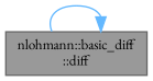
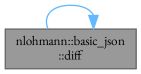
  digraph {
    rankdir=RL
    fontname="EB Garamond"
-   n1 [color=gray40 fillcolor=grey60 fontcolor=black fontname="EB Garamond" fontsize=10 height=0.2 label="nlohmann::basic_diff\l::diff" shape=box style=filled width=0.4]
+   n1 [color=gray40 fillcolor=grey60 fontcolor=black fontname="EB Garamond" fontsize=10 height=0.2 label="nlohmann::basic_json\l::diff" shape=box style=filled width=0.4]
    n1 -> n1 [color=steelblue1 dir=back fontname="EB Garamond" fontsize=10 labelfontname=Helvetica labelfontsize=10 style=solid]
  }
